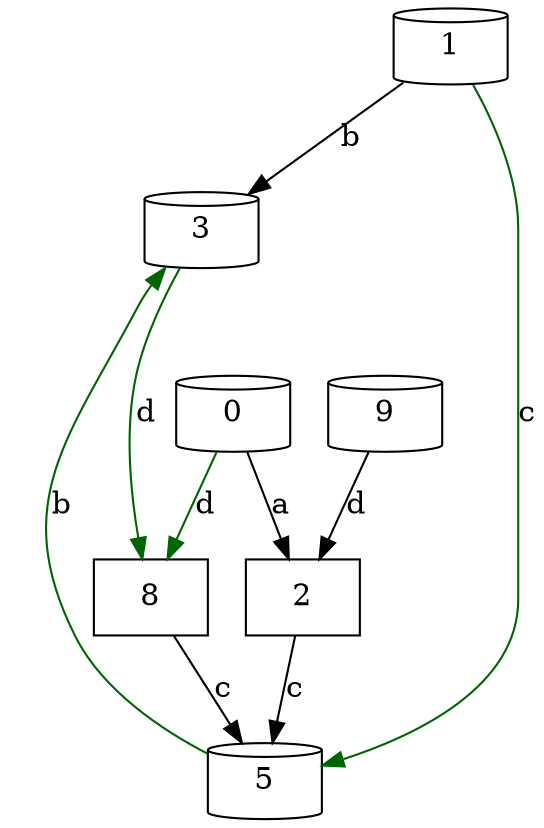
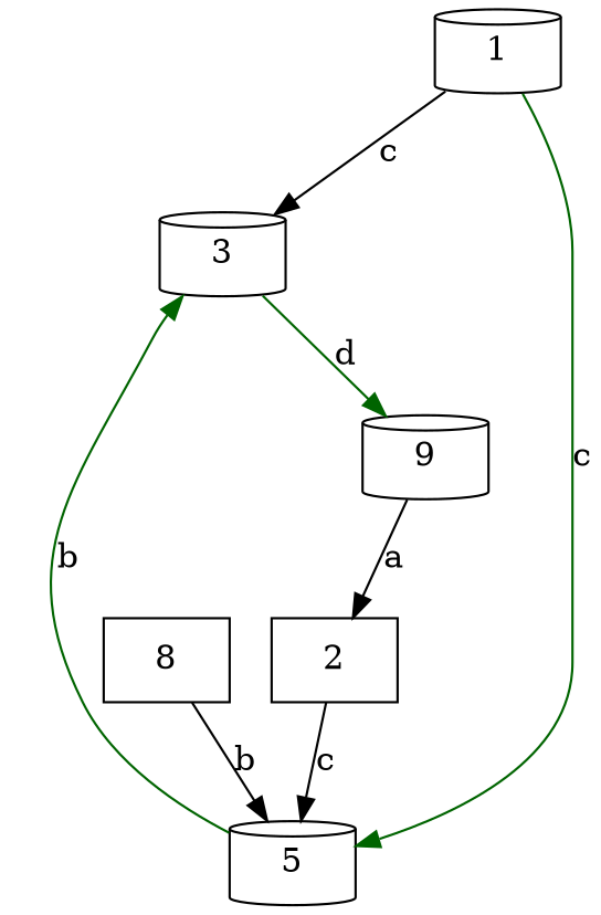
  strict digraph {
    node [shape=cylinder]
    edge [color=black]
    1
    3
    5
    9
    2 [shape=box]
-   0
    8 [shape=box]
-   1 -> 3 [label=b]
+   1 -> 3 [label=c]
    1 -> 5 [color=darkgreen label=c]
-   3 -> 8 [color=darkgreen label=d]
+   3 -> 9 [color=darkgreen label=d]
    5 -> 3 [color=darkgreen label=b]
-   9 -> 2 [label=d]
+   9 -> 2 [label=a]
    2 -> 5 [label=c]
-   0 -> 2 [label=a]
-   0 -> 8 [color=darkgreen label=d]
-   8 -> 5 [label=c]
+   8 -> 5 [label=b]
  }
